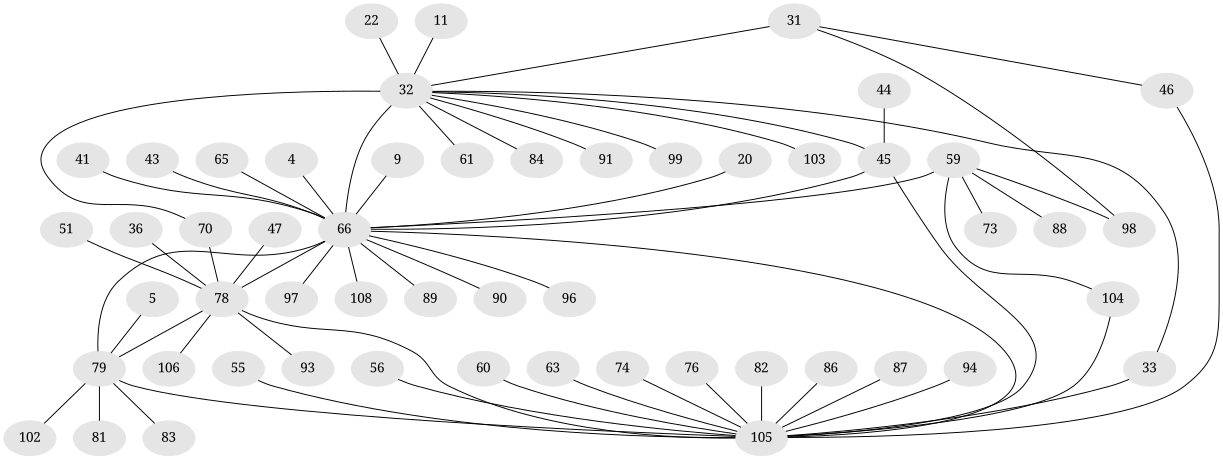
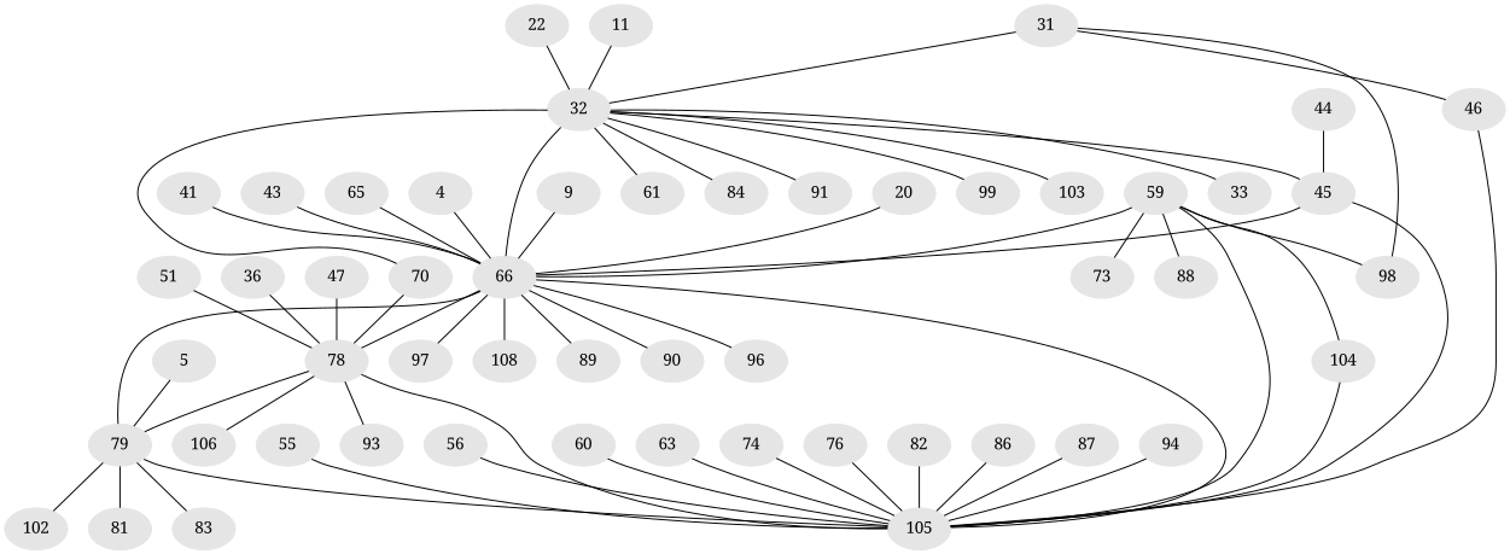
  graph {
    fontname="Noto Serif"
    node [color=gray90 fontname="Noto Serif" style=filled]
    edge [fontname="Noto Serif"]
    66 [super="+2+48+21"]
    79 [super="+67+27"]
    78 [super="+68+72+35+42"]
    105 [super="+10+53+85+101"]
    89
    90
    96
    97 [super="+75+77"]
    108 [super="+107"]
    4
    81 [super="+62"]
    83
    102
    5
    9
    32 [super="+14"]
    33
    45 [super="+24+26"]
    61
    70 [super="+34"]
    84
    91
    99
    103 [super="+37"]
    11
    93
    106
    20
    22
    31
    46
    98 [super="+64"]
    36
    41
    43
    44
    47
    51
    55
    56
    59 [super="+7+16"]
    73
    88 [super="+17"]
    104
    60
    63
    65
    74
    76
    82
    86
    87
    94
    66 -- 79 [weight=8]
    66 -- 78 [weight=6]
    66 -- 105 [weight=2]
    66 -- 89
    66 -- 90
    66 -- 96 [weight=2]
    66 -- 97 [weight=2]
    66 -- 108
    79 -- 105 [weight=6]
    79 -- 81
    79 -- 83
    79 -- 102
    78 -- 79 [weight=3]
    78 -- 105
    78 -- 93
    78 -- 106
    4 -- 66
    5 -- 79
    9 -- 66
    32 -- 66 [weight=8]
    32 -- 33
    32 -- 45
    32 -- 61
    32 -- 70
    32 -- 84
    32 -- 91
    32 -- 99
    32 -- 103
    45 -- 66 [weight=8]
    45 -- 105 [weight=2]
    70 -- 78
    11 -- 32
    20 -- 66
    22 -- 32
    31 -- 32 [weight=2]
    31 -- 46
    31 -- 98
    46 -- 105
    36 -- 78
    41 -- 66 [weight=2]
    43 -- 66
    44 -- 45
    47 -- 78
    51 -- 78
    55 -- 105
    56 -- 105
    59 -- 66 [weight=6]
-   33 -- 105 [weight=3]
+   59 -- 105 [weight=3]
    59 -- 98
    59 -- 73
    59 -- 88
    59 -- 104
    104 -- 105
    60 -- 105
    63 -- 105
    65 -- 66
    74 -- 105
    76 -- 105
    82 -- 105
    86 -- 105 [weight=2]
    87 -- 105
    94 -- 105
  }
